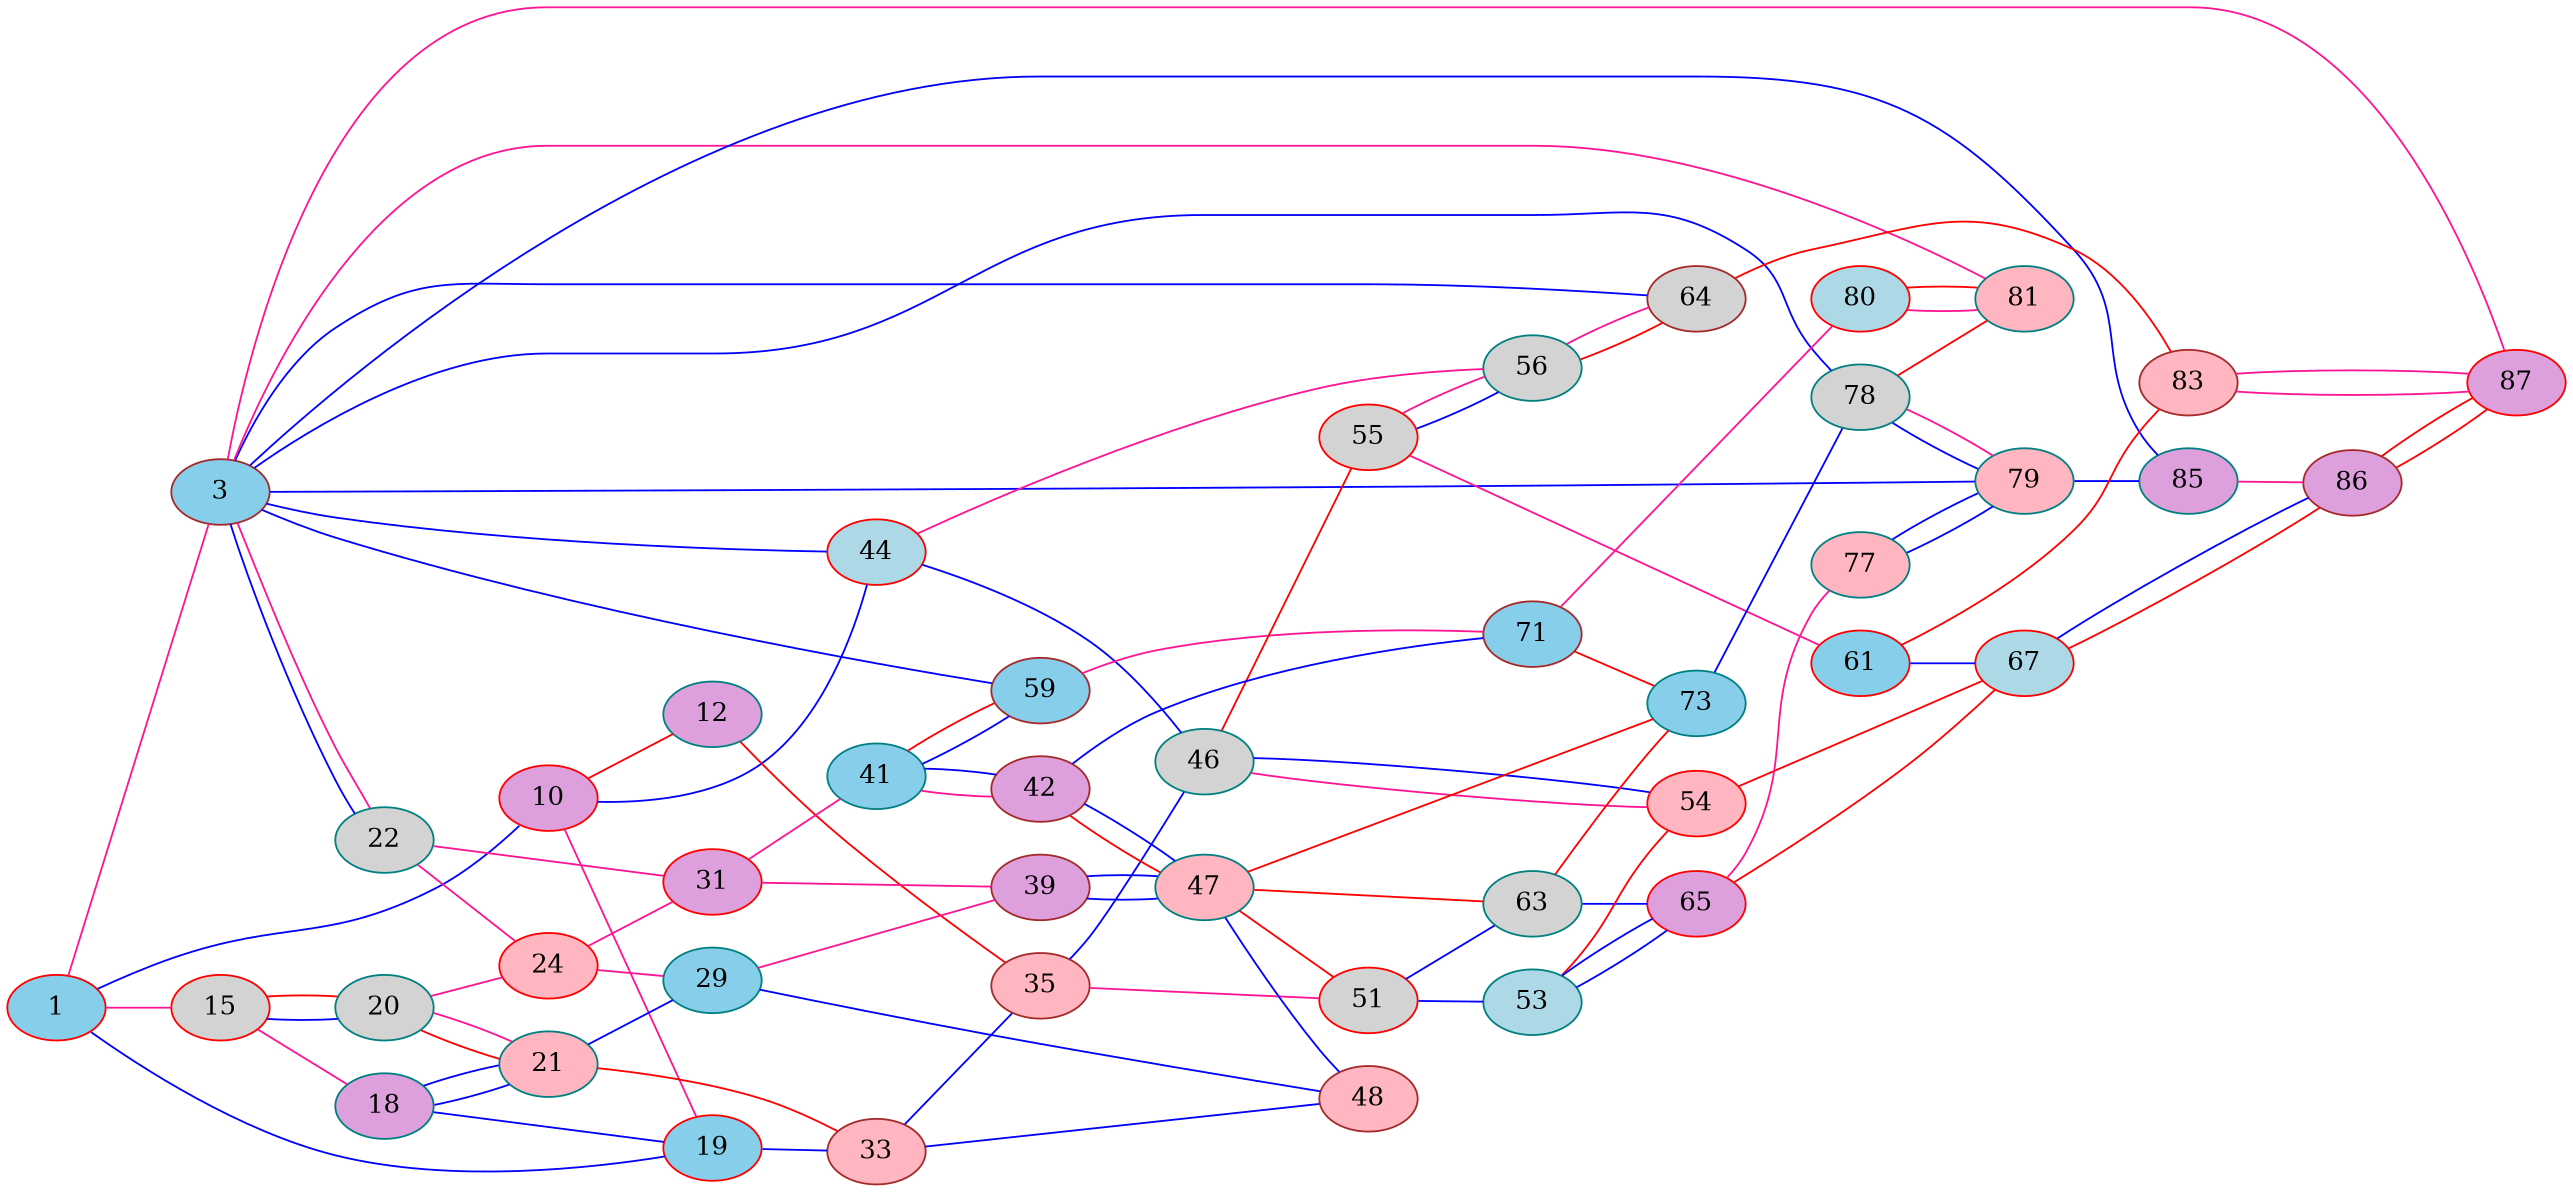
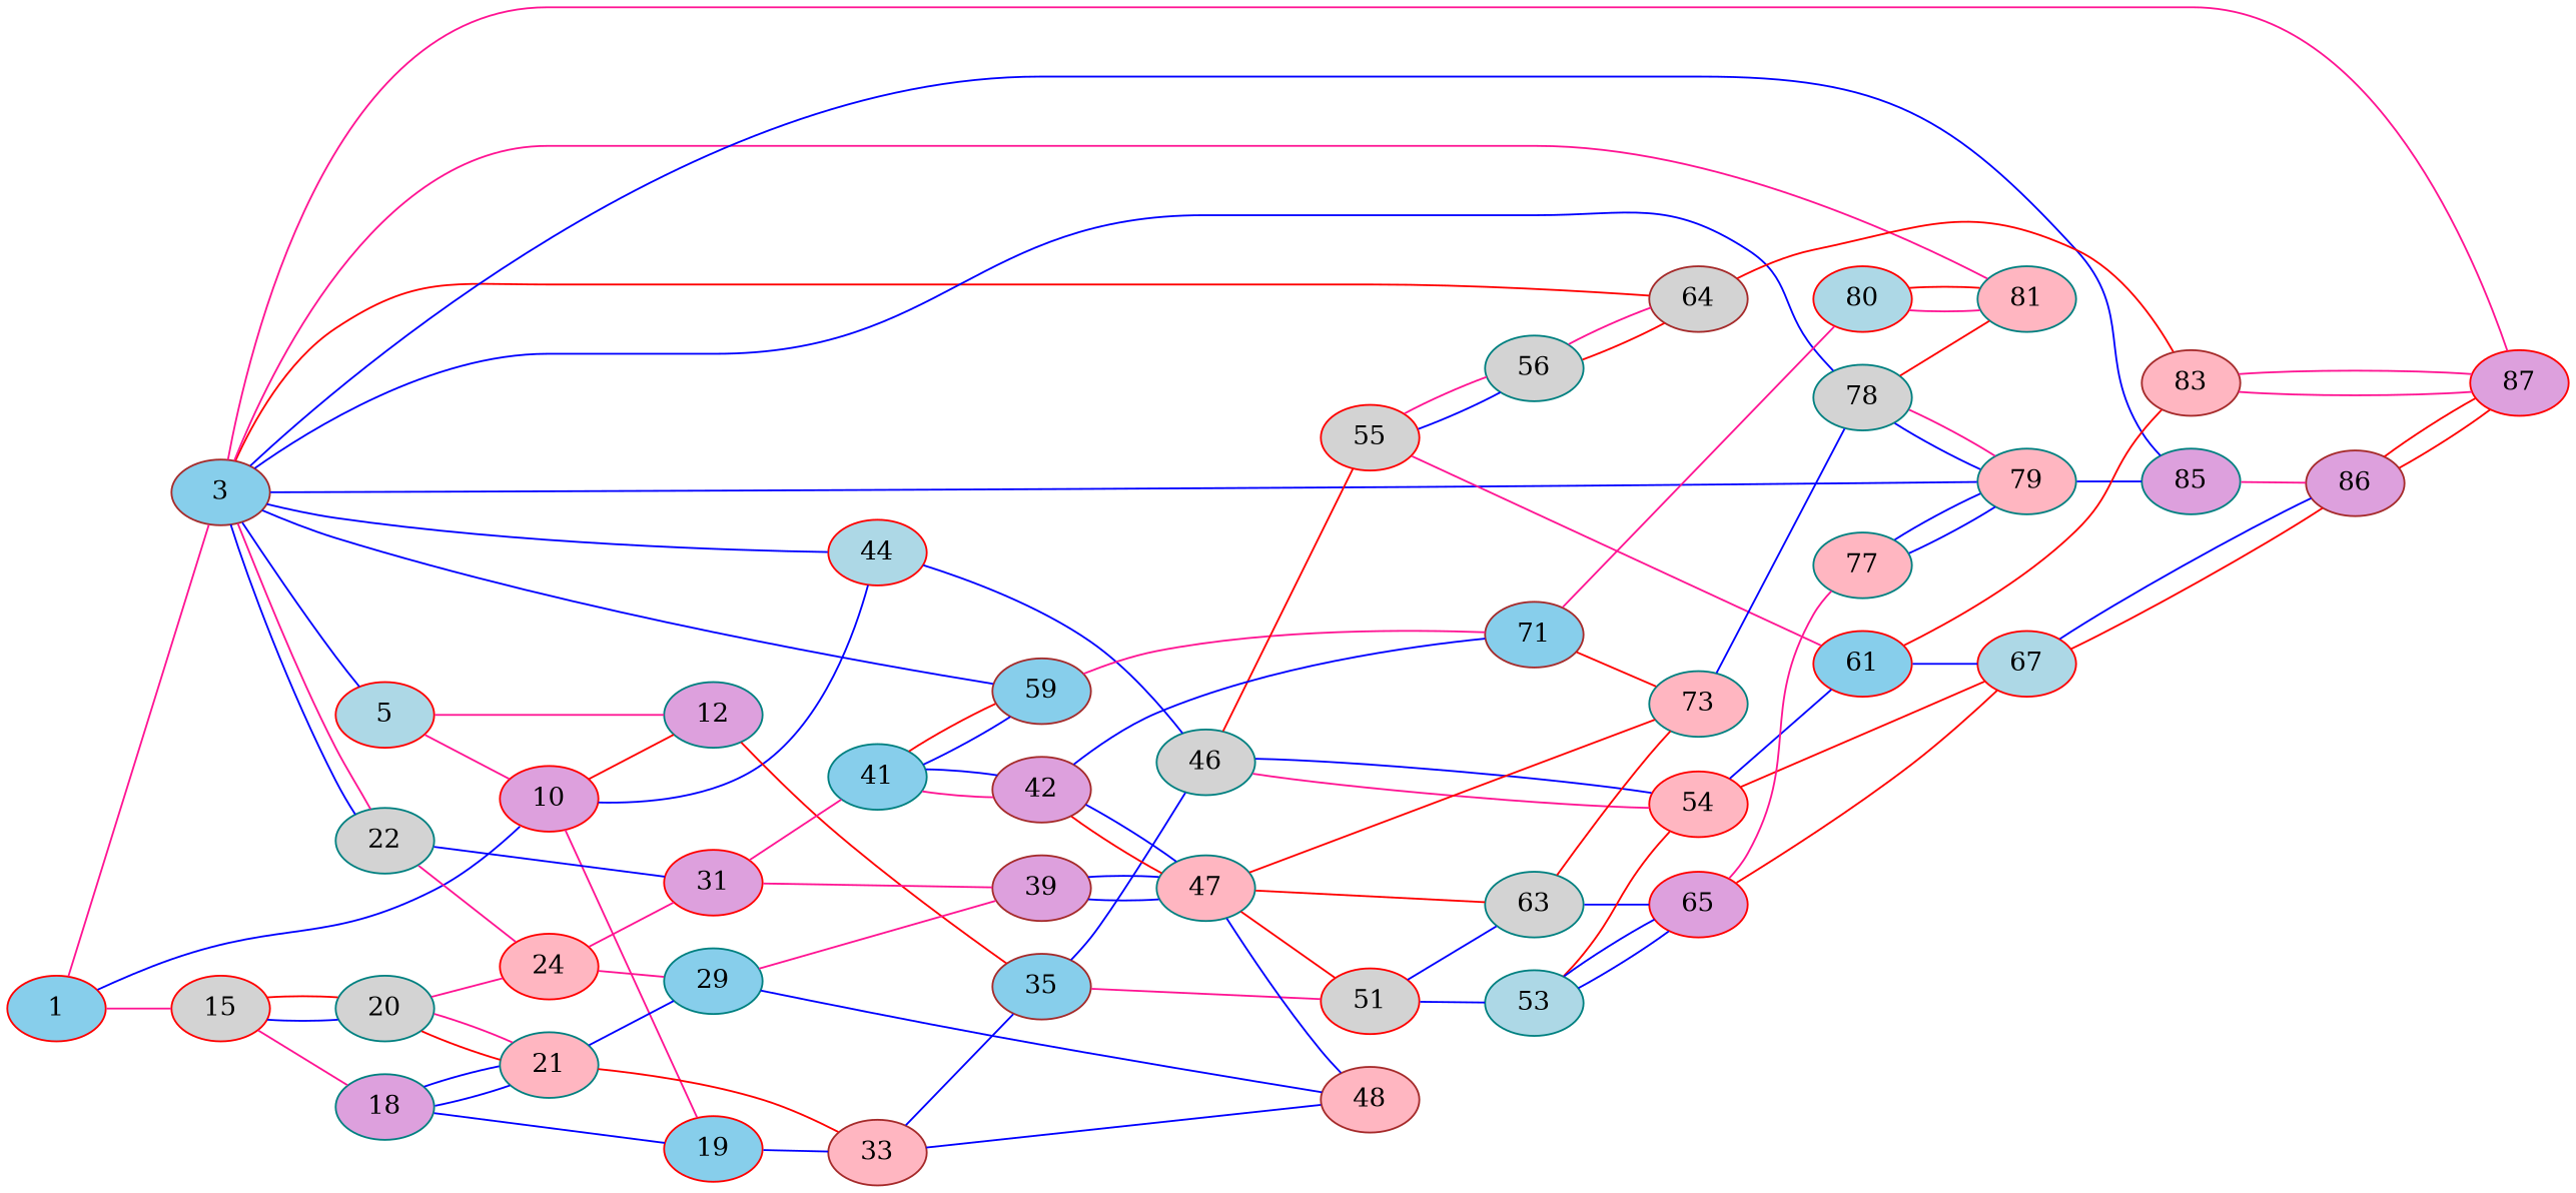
  graph {
    rankdir=LR
    node [color=teal fillcolor=skyblue style=filled]
    edge [color=blue]
    1 [color=red super="+9+2"]
    3 [color=brown super="+4+57"]
    10 [color=red fillcolor=plum super="+11"]
    15 [color=red fillcolor=lightgrey super="+16"]
    19 [color=red super="+26"]
+   5 [color=red fillcolor=lightblue super="+6+25"]
    22 [fillcolor=lightgrey super="+23"]
    44 [color=red fillcolor=lightblue super="+45"]
    59 [color=brown]
    64 [color=brown fillcolor=lightgrey]
    78 [fillcolor=lightgrey super="+82"]
    79 [fillcolor=lightpink super="+84"]
    81 [fillcolor=lightpink]
    85 [fillcolor=plum super="+88"]
    87 [color=red fillcolor=plum]
    12 [fillcolor=plum super="+13"]
    18 [fillcolor=plum]
    20 [fillcolor=lightgrey]
    33 [color=brown fillcolor=lightpink super="+37"]
    24 [color=red fillcolor=lightpink super="+28"]
    31 [color=red fillcolor=plum super="+32+34"]
    46 [fillcolor=lightgrey super="+47"]
    56 [fillcolor=lightgrey]
    71 [color=brown super="+72+74"]
    83 [color=brown fillcolor=lightpink]
    86 [color=brown fillcolor=plum]
-   35 [color=brown fillcolor=lightpink super="+38+36"]
+   35 [color=brown super="+38+36"]
    51 [color=red fillcolor=lightgrey super="+52"]
    21 [fillcolor=lightpink super="+30"]
    29 [super="+40"]
    48 [color=brown fillcolor=lightpink]
    39 [color=brown fillcolor=plum]
    41
    n34 [fillcolor=lightpink label=47 super="+49"]
    42 [color=brown fillcolor=plum]
    54 [color=red fillcolor=lightpink super="+60"]
    55 [color=red fillcolor=lightgrey]
    63 [fillcolor=lightgrey super="+69"]
    53 [fillcolor=lightblue]
-   73 [super="+75"]
+   73 [fillcolor=lightpink super="+75"]
    80 [color=red fillcolor=lightblue]
    65 [color=red fillcolor=plum super="+70+66"]
    61 [color=red super="+76"]
    67 [color=red fillcolor=lightblue super="+68"]
    77 [fillcolor=lightpink]
    1 -- 3 [color=deeppink]
    1 -- 10
    1 -- 15 [color=deeppink weight=2]
-   1 -- 19
+   3 -- 5
    3 -- 22
    3 -- 22 [color=deeppink]
    3 -- 44
    3 -- 59
-   3 -- 64 [weight=2]
+   3 -- 64 [color=red weight=2]
    3 -- 78
    3 -- 79
    3 -- 81 [color=deeppink]
    3 -- 85
    3 -- 87 [color=deeppink]
    10 -- 19 [color=deeppink]
    10 -- 44
    10 -- 12 [color=red]
    15 -- 18 [color=deeppink]
    15 -- 20
    15 -- 20 [color=red]
    19 -- 33
+   5 -- 10 [color=deeppink]
+   5 -- 12 [color=deeppink weight=3]
    22 -- 24 [color=deeppink]
-   22 -- 31 [color=deeppink weight=2]
+   22 -- 31 [weight=2]
    44 -- 46
-   44 -- 56 [color=deeppink]
    59 -- 71 [color=deeppink]
    64 -- 83 [color=red]
    78 -- 79
    78 -- 79 [color=deeppink]
    78 -- 81 [color=red]
    79 -- 85 [weight=2]
    85 -- 86 [color=deeppink]
    12 -- 35 [color=red]
    18 -- 19
    18 -- 21
    18 -- 21
    20 -- 24 [color=deeppink]
    20 -- 21 [color=red]
    20 -- 21 [color=deeppink]
    33 -- 35
    33 -- 48
    24 -- 31 [color=deeppink]
    24 -- 29 [color=deeppink]
    31 -- 39 [color=deeppink]
    31 -- 41 [color=deeppink]
    46 -- 54 [color=deeppink]
    46 -- 54
    46 -- 55 [color=red]
    56 -- 64 [color=red]
    56 -- 64 [color=deeppink]
    71 -- 73 [color=red]
    71 -- 80 [color=deeppink weight=2]
    83 -- 87 [color=deeppink]
    83 -- 87 [color=deeppink]
    86 -- 87 [color=red]
    86 -- 87 [color=red]
    35 -- 46
    35 -- 51 [color=deeppink]
    51 -- 63
    51 -- 53
    21 -- 33 [color=red]
    21 -- 29
    29 -- 48
    29 -- 39 [color=deeppink]
    39 -- n34
    39 -- n34
    41 -- 59
    41 -- 59 [color=red]
    41 -- 42 [color=deeppink]
    41 -- 42
    n34 -- 51 [color=red]
    n34 -- 48
    n34 -- 63 [color=red]
    n34 -- 73 [color=red]
    42 -- 71
    42 -- n34 [color=red]
    42 -- n34
+   54 -- 61
    54 -- 67 [color=red]
    55 -- 56
    55 -- 56 [color=deeppink]
    55 -- 61 [color=deeppink]
    63 -- 73 [color=red]
    63 -- 65
    53 -- 54 [color=red]
    53 -- 65
    53 -- 65
    73 -- 78
    80 -- 81 [color=deeppink]
    80 -- 81 [color=red]
    65 -- 67 [color=red]
    65 -- 77 [color=deeppink weight=2]
    61 -- 83 [color=red]
    61 -- 67
    67 -- 86 [color=red]
    67 -- 86
    77 -- 79
    77 -- 79
  }
